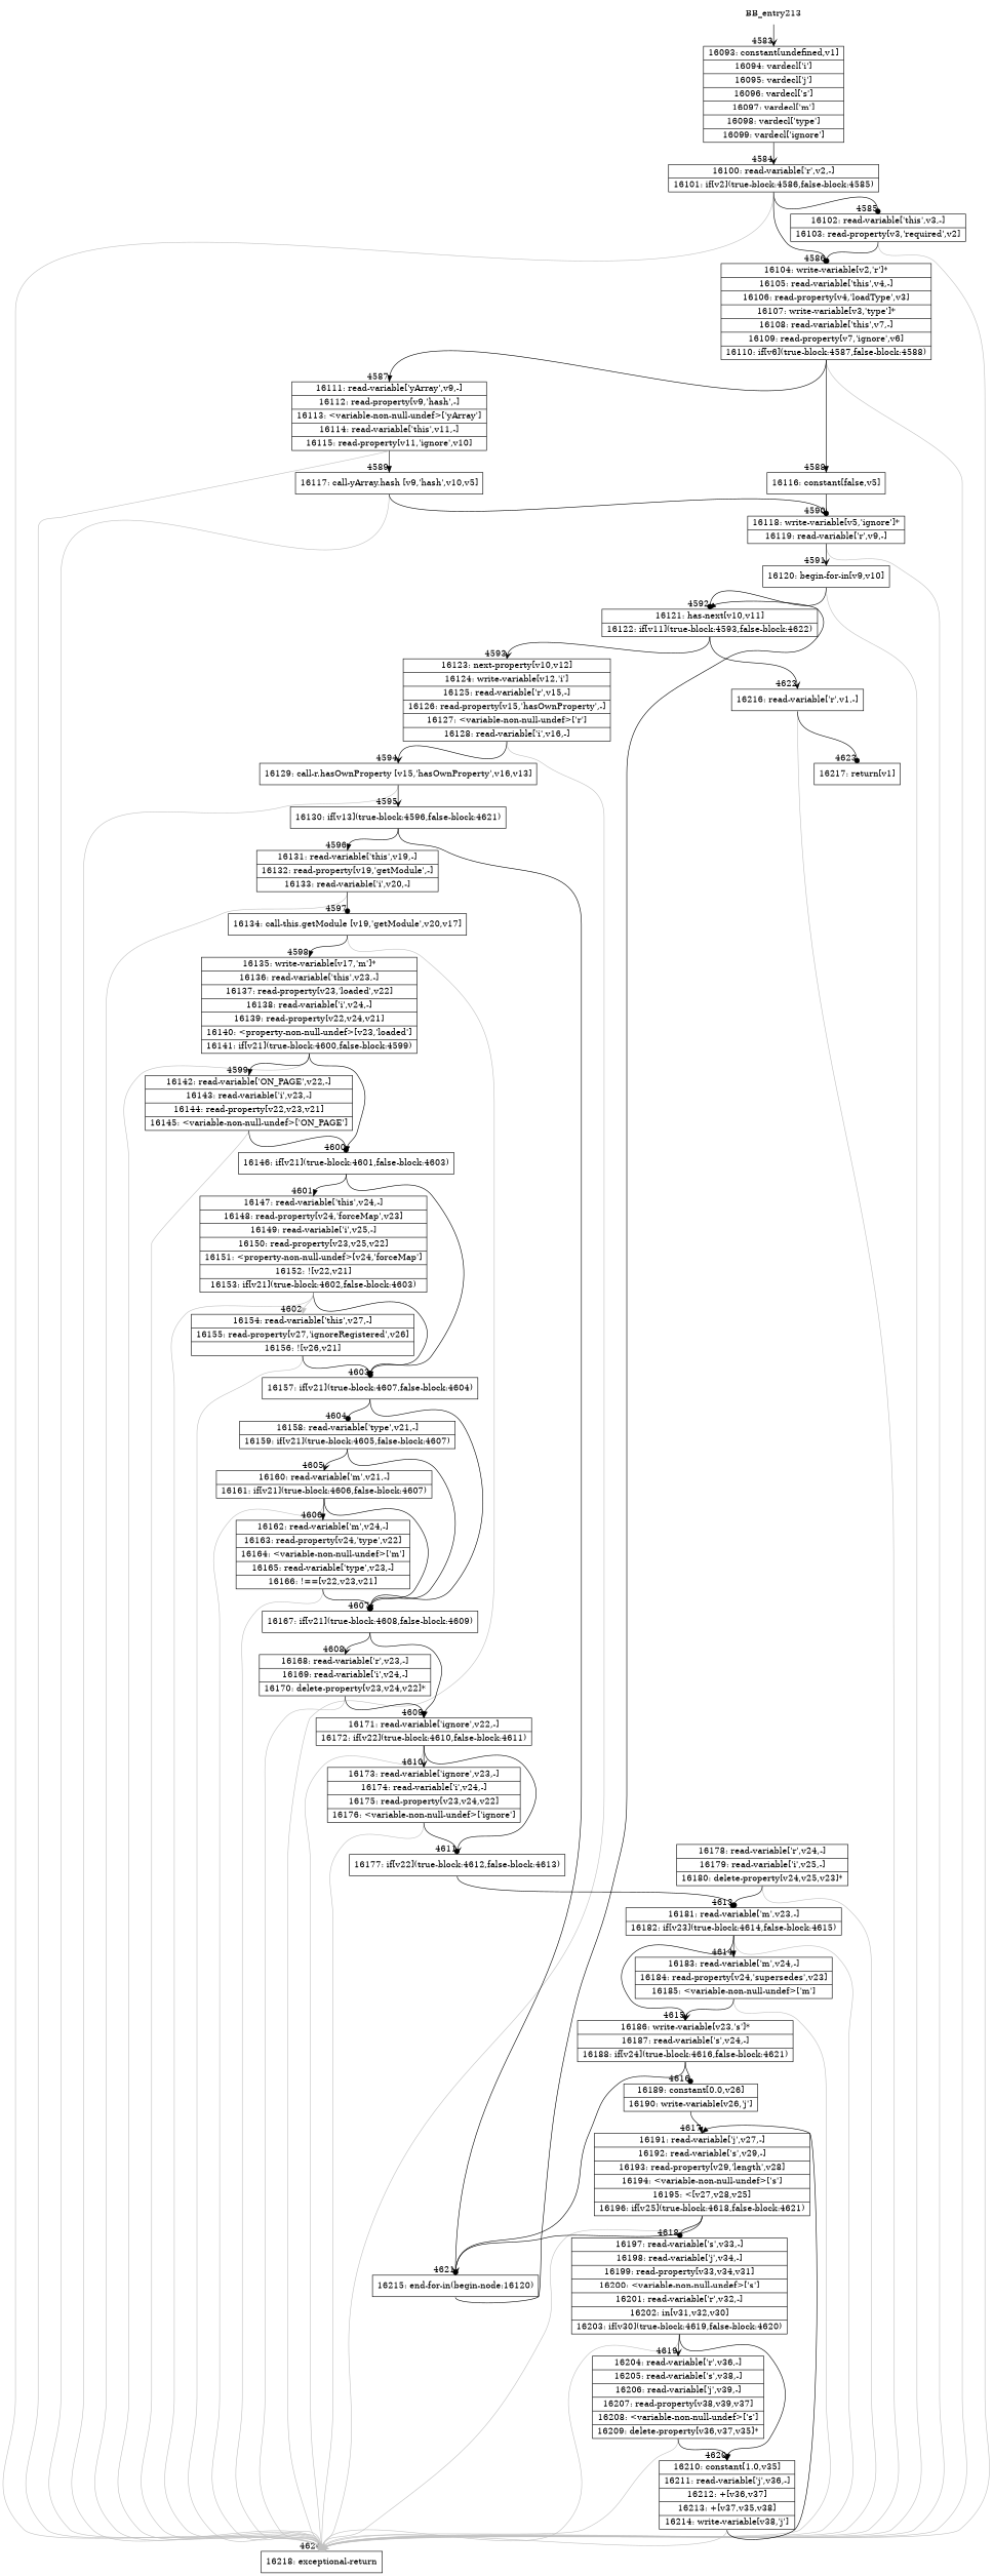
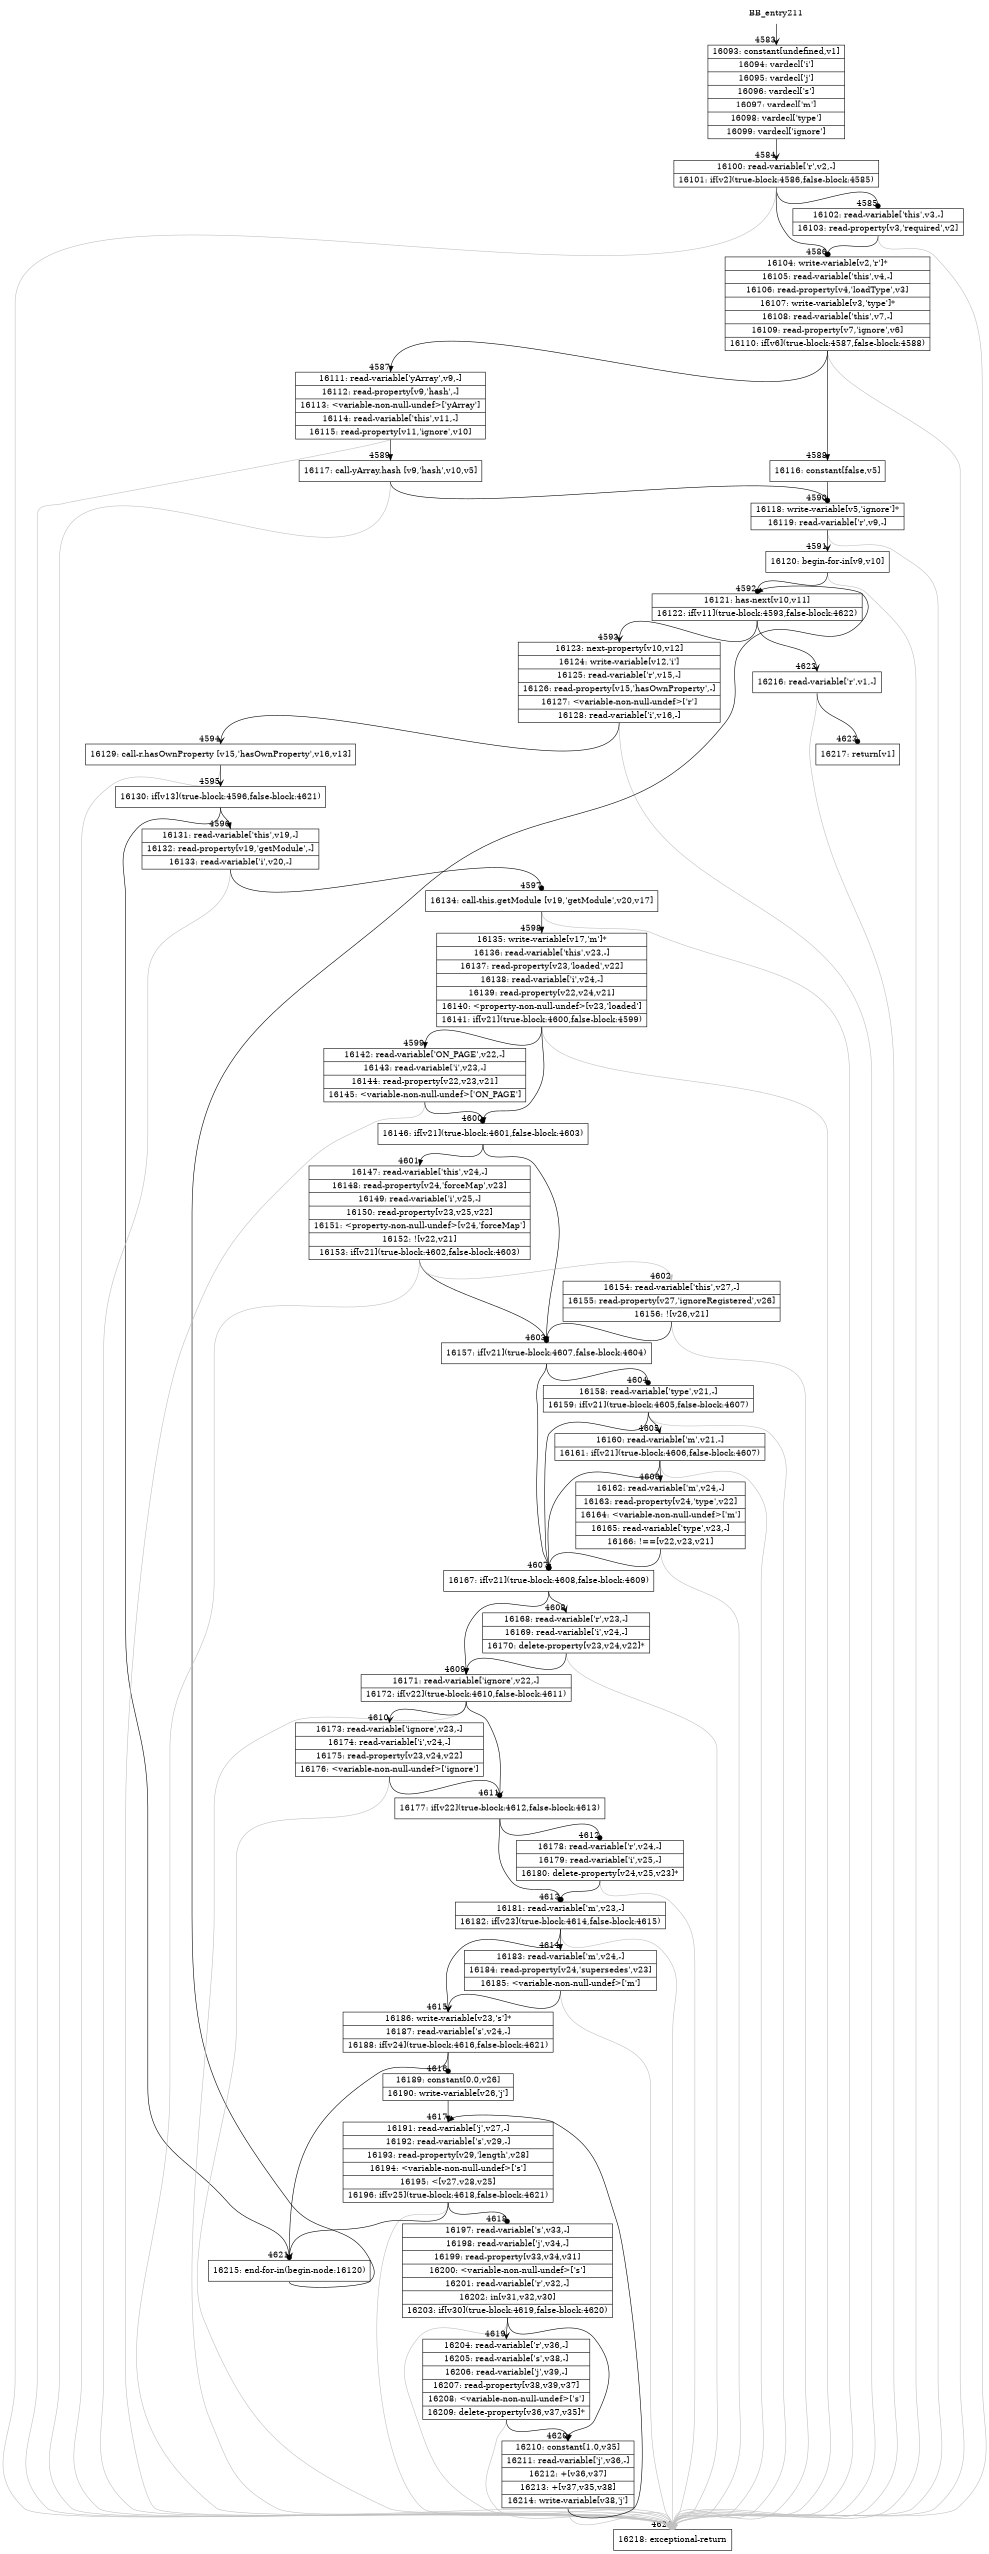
  digraph {
    rankdir=TD
    node [shape=record]
    edge [arrowhead=normal headport=n tailport=s]
-   BB_entry211 [shape=none label=BB_entry213]
+   BB_entry211 [shape=none]
    n2 [label="{16093: constant[undefined,v1]|16094: vardecl['i']|16095: vardecl['j']|16096: vardecl['s']|16097: vardecl['m']|16098: vardecl['type']|16099: vardecl['ignore']}"]
    n3 [label="{16100: read-variable['r',v2,-]|16101: if[v2](true-block:4586,false-block:4585)}"]
    n4 [label="{16104: write-variable[v2,'r']*|16105: read-variable['this',v4,-]|16106: read-property[v4,'loadType',v3]|16107: write-variable[v3,'type']*|16108: read-variable['this',v7,-]|16109: read-property[v7,'ignore',v6]|16110: if[v6](true-block:4587,false-block:4588)}"]
    n5 [label="{16102: read-variable['this',v3,-]|16103: read-property[v3,'required',v2]}"]
    n6 [label="{16218: exceptional-return}"]
    n7 [label="{16111: read-variable['yArray',v9,-]|16112: read-property[v9,'hash',-]|16113: \<variable-non-null-undef\>['yArray']|16114: read-variable['this',v11,-]|16115: read-property[v11,'ignore',v10]}"]
    n8 [label="{16116: constant[false,v5]}"]
    n9 [label="{16117: call-yArray.hash [v9,'hash',v10,v5]}"]
    n10 [label="{16118: write-variable[v5,'ignore']*|16119: read-variable['r',v9,-]}"]
    n11 [label="{16120: begin-for-in[v9,v10]}"]
    n12 [label="{16121: has-next[v10,v11]|16122: if[v11](true-block:4593,false-block:4622)}"]
    n13 [label="{16123: next-property[v10,v12]|16124: write-variable[v12,'i']|16125: read-variable['r',v15,-]|16126: read-property[v15,'hasOwnProperty',-]|16127: \<variable-non-null-undef\>['r']|16128: read-variable['i',v16,-]}"]
    n14 [label="{16216: read-variable['r',v1,-]}"]
    n15 [label="{16129: call-r.hasOwnProperty [v15,'hasOwnProperty',v16,v13]}"]
    n16 [label="{16217: return[v1]}"]
    n17 [label="{16130: if[v13](true-block:4596,false-block:4621)}"]
    n18 [label="{16131: read-variable['this',v19,-]|16132: read-property[v19,'getModule',-]|16133: read-variable['i',v20,-]}"]
    n19 [label="{16215: end-for-in(begin-node:16120)}"]
    n20 [label="{16134: call-this.getModule [v19,'getModule',v20,v17]}"]
    n21 [label="{16135: write-variable[v17,'m']*|16136: read-variable['this',v23,-]|16137: read-property[v23,'loaded',v22]|16138: read-variable['i',v24,-]|16139: read-property[v22,v24,v21]|16140: \<property-non-null-undef\>[v23,'loaded']|16141: if[v21](true-block:4600,false-block:4599)}"]
    n22 [label="{16146: if[v21](true-block:4601,false-block:4603)}"]
    n23 [label="{16142: read-variable['ON_PAGE',v22,-]|16143: read-variable['i',v23,-]|16144: read-property[v22,v23,v21]|16145: \<variable-non-null-undef\>['ON_PAGE']}"]
    n24 [label="{16157: if[v21](true-block:4607,false-block:4604)}"]
    n25 [label="{16147: read-variable['this',v24,-]|16148: read-property[v24,'forceMap',v23]|16149: read-variable['i',v25,-]|16150: read-property[v23,v25,v22]|16151: \<property-non-null-undef\>[v24,'forceMap']|16152: ![v22,v21]|16153: if[v21](true-block:4602,false-block:4603)}"]
    n26 [label="{16167: if[v21](true-block:4608,false-block:4609)}"]
    n27 [label="{16158: read-variable['type',v21,-]|16159: if[v21](true-block:4605,false-block:4607)}"]
    n28 [label="{16154: read-variable['this',v27,-]|16155: read-property[v27,'ignoreRegistered',v26]|16156: ![v26,v21]}"]
    n29 [label="{16168: read-variable['r',v23,-]|16169: read-variable['i',v24,-]|16170: delete-property[v23,v24,v22]*}"]
    n30 [label="{16171: read-variable['ignore',v22,-]|16172: if[v22](true-block:4610,false-block:4611)}"]
    n31 [label="{16160: read-variable['m',v21,-]|16161: if[v21](true-block:4606,false-block:4607)}"]
    n32 [label="{16177: if[v22](true-block:4612,false-block:4613)}"]
    n33 [label="{16173: read-variable['ignore',v23,-]|16174: read-variable['i',v24,-]|16175: read-property[v23,v24,v22]|16176: \<variable-non-null-undef\>['ignore']}"]
    n34 [label="{16162: read-variable['m',v24,-]|16163: read-property[v24,'type',v22]|16164: \<variable-non-null-undef\>['m']|16165: read-variable['type',v23,-]|16166: !==[v22,v23,v21]}"]
    n35 [label="{16178: read-variable['r',v24,-]|16179: read-variable['i',v25,-]|16180: delete-property[v24,v25,v23]*}"]
    n36 [label="{16181: read-variable['m',v23,-]|16182: if[v23](true-block:4614,false-block:4615)}"]
    n37 [label="{16186: write-variable[v23,'s']*|16187: read-variable['s',v24,-]|16188: if[v24](true-block:4616,false-block:4621)}"]
    n38 [label="{16183: read-variable['m',v24,-]|16184: read-property[v24,'supersedes',v23]|16185: \<variable-non-null-undef\>['m']}"]
    n39 [label="{16189: constant[0.0,v26]|16190: write-variable[v26,'j']}"]
    n40 [label="{16191: read-variable['j',v27,-]|16192: read-variable['s',v29,-]|16193: read-property[v29,'length',v28]|16194: \<variable-non-null-undef\>['s']|16195: \<[v27,v28,v25]|16196: if[v25](true-block:4618,false-block:4621)}"]
    n41 [label="{16197: read-variable['s',v33,-]|16198: read-variable['j',v34,-]|16199: read-property[v33,v34,v31]|16200: \<variable-non-null-undef\>['s']|16201: read-variable['r',v32,-]|16202: in[v31,v32,v30]|16203: if[v30](true-block:4619,false-block:4620)}"]
    n42 [label="{16204: read-variable['r',v36,-]|16205: read-variable['s',v38,-]|16206: read-variable['j',v39,-]|16207: read-property[v38,v39,v37]|16208: \<variable-non-null-undef\>['s']|16209: delete-property[v36,v37,v35]*}"]
    n43 [label="{16210: constant[1.0,v35]|16211: read-variable['j',v36,-]|16212: +[v36,v37]|16213: +[v37,v35,v38]|16214: write-variable[v38,'j']}"]
    BB_entry211 -> n2 [arrowhead=vee headlabel="    4583"]
    n2 -> n3 [arrowhead=vee headlabel="      4584"]
    n3 -> n4 [arrowhead=dot headlabel="      4586"]
    n3 -> n5 [arrowhead=dot headlabel="      4585"]
    n3 -> n6 [arrowhead=dot color=gray headlabel="      4624"]
    n4 -> n6 [arrowhead=dot color=gray]
    n4 -> n7 [headlabel="      4587"]
    n4 -> n8 [headlabel="      4588"]
    n5 -> n4 [arrowhead=dot]
    n5 -> n6 [color=gray]
    n7 -> n6 [arrowhead=vee color=gray]
    n7 -> n9 [headlabel="      4589"]
    n8 -> n10 [arrowhead=dot headlabel="      4590"]
    n9 -> n6 [arrowhead=vee color=gray]
    n9 -> n10 [arrowhead=vee]
    n10 -> n6 [color=gray]
    n10 -> n11 [arrowhead=vee headlabel="      4591"]
    n11 -> n6 [color=gray]
    n11 -> n12 [arrowhead=dot headlabel="      4592"]
    n12 -> n13 [arrowhead=vee headlabel="      4593"]
    n12 -> n14 [arrowhead=vee headlabel="      4622"]
    n13 -> n6 [arrowhead=vee color=gray]
    n13 -> n15 [arrowhead=vee headlabel="      4594"]
    n14 -> n6 [arrowhead=vee color=gray]
    n14 -> n16 [arrowhead=dot headlabel="      4623"]
    n15 -> n6 [arrowhead=dot color=gray]
    n15 -> n17 [arrowhead=vee headlabel="      4595"]
    n17 -> n18 [headlabel="      4596"]
    n17 -> n19 [arrowhead=vee headlabel="      4621"]
    n18 -> n6 [color=gray]
    n18 -> n20 [arrowhead=dot headlabel="      4597"]
    n19 -> n12
    n20 -> n6 [arrowhead=dot color=gray]
    n20 -> n21 [headlabel="      4598"]
    n21 -> n6 [color=gray]
    n21 -> n22 [headlabel="      4600"]
    n21 -> n23 [headlabel="      4599"]
    n22 -> n24 [arrowhead=dot headlabel="      4603"]
    n22 -> n25 [headlabel="      4601"]
    n23 -> n6 [color=gray]
    n23 -> n22 [arrowhead=dot]
    n24 -> n26 [arrowhead=dot headlabel="      4607"]
    n24 -> n27 [arrowhead=dot headlabel="      4604"]
    n25 -> n6 [color=gray]
    n25 -> n24
    n25 -> n28 [color=gray headlabel="      4602"]
    n26 -> n29 [arrowhead=vee headlabel="      4608"]
    n26 -> n30 [headlabel="      4609"]
+   n27 -> n6 [color=gray]
    n27 -> n26 [arrowhead=dot]
    n27 -> n31 [arrowhead=vee headlabel="      4605"]
    n28 -> n6 [arrowhead=vee color=gray]
    n28 -> n24
    n29 -> n6 [color=gray]
    n29 -> n30
    n30 -> n6 [arrowhead=dot color=gray]
    n30 -> n32 [arrowhead=vee headlabel="      4611"]
    n30 -> n33 [arrowhead=vee headlabel="      4610"]
    n31 -> n6 [arrowhead=vee color=gray]
    n31 -> n26
    n31 -> n34 [headlabel="      4606"]
+   n32 -> n35 [arrowhead=dot headlabel="      4612"]
    n32 -> n36 [arrowhead=dot headlabel="      4613"]
    n33 -> n6 [arrowhead=dot color=gray]
    n33 -> n32 [arrowhead=dot]
    n34 -> n6 [arrowhead=dot color=gray]
    n34 -> n26 [arrowhead=dot]
    n35 -> n6 [arrowhead=vee color=gray]
    n35 -> n36 [arrowhead=dot]
    n36 -> n6 [arrowhead=vee color=gray]
    n36 -> n37 [arrowhead=vee headlabel="      4615"]
    n36 -> n38 [headlabel="      4614"]
    n37 -> n19 [arrowhead=dot]
    n37 -> n39 [arrowhead=dot headlabel="      4616"]
    n38 -> n6 [arrowhead=dot color=gray]
    n38 -> n37 [arrowhead=vee]
    n39 -> n40 [headlabel="      4617"]
    n40 -> n6 [arrowhead=vee color=gray]
    n40 -> n19 [arrowhead=vee]
    n40 -> n41 [arrowhead=dot headlabel="      4618"]
    n41 -> n6 [arrowhead=dot color=gray]
    n41 -> n42 [arrowhead=vee headlabel="      4619"]
    n41 -> n43 [headlabel="      4620"]
    n42 -> n6 [arrowhead=vee color=gray]
    n42 -> n43 [arrowhead=vee]
    n43 -> n6 [color=gray]
    n43 -> n40
  }
